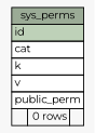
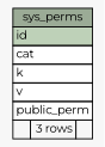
  digraph {
    bgcolor="#f7f7f7"
    fontname=Montserrat
    fontsize=11
    nodesep=0.18
    rankdir=RL
    ranksep=0.46
-   n1 [fontname=Montserrat fontsize=11 label=<     <TABLE BORDER="0" CELLBORDER="1" CELLSPACING="0" BGCOLOR="#ffffff">       <TR><TD COLSPAN="3" BGCOLOR="#9bab96" ALIGN="CENTER">sys_perms</TD></TR>       <TR><TD PORT="id" COLSPAN="3" BGCOLOR="#bed1b8" ALIGN="LEFT">id</TD></TR>       <TR><TD PORT="cat" COLSPAN="3" ALIGN="LEFT">cat</TD></TR>       <TR><TD PORT="k" COLSPAN="3" ALIGN="LEFT">k</TD></TR>       <TR><TD PORT="v" COLSPAN="3" ALIGN="LEFT">v</TD></TR>       <TR><TD PORT="public_perm" COLSPAN="3" ALIGN="LEFT">public_perm</TD></TR>       <TR><TD ALIGN="LEFT" BGCOLOR="#f7f7f7">  </TD><TD ALIGN="RIGHT" BGCOLOR="#f7f7f7">0 rows</TD><TD ALIGN="RIGHT" BGCOLOR="#f7f7f7">  </TD></TR>     </TABLE>> shape=plaintext]
+   n1 [fontname=Montserrat fontsize=11 label=<     <TABLE BORDER="0" CELLBORDER="1" CELLSPACING="0" BGCOLOR="#ffffff">       <TR><TD COLSPAN="3" BGCOLOR="#9bab96" ALIGN="CENTER">sys_perms</TD></TR>       <TR><TD PORT="id" COLSPAN="3" BGCOLOR="#bed1b8" ALIGN="LEFT">id</TD></TR>       <TR><TD PORT="cat" COLSPAN="3" ALIGN="LEFT">cat</TD></TR>       <TR><TD PORT="k" COLSPAN="3" ALIGN="LEFT">k</TD></TR>       <TR><TD PORT="v" COLSPAN="3" ALIGN="LEFT">v</TD></TR>       <TR><TD PORT="public_perm" COLSPAN="3" ALIGN="LEFT">public_perm</TD></TR>       <TR><TD ALIGN="LEFT" BGCOLOR="#f7f7f7">  </TD><TD ALIGN="RIGHT" BGCOLOR="#f7f7f7">3 rows</TD><TD ALIGN="RIGHT" BGCOLOR="#f7f7f7">  </TD></TR>     </TABLE>> shape=plaintext]
  }
